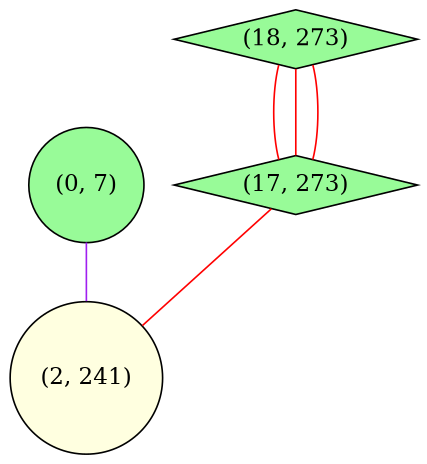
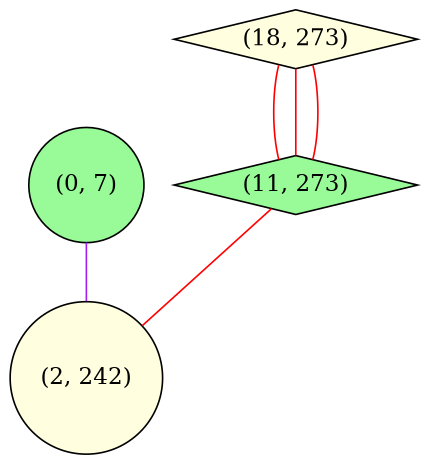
  graph {
    node [fillcolor=palegreen shape=diamond style=filled]
    edge [color=red weight=1]
-   "(17, 273)"
-   "(18, 273)"
+   "(17, 273)" [label="(11, 273)"]
+   "(18, 273)" [fillcolor=lightyellow]
    n3 [label="(0, 7)" shape=circle]
-   "(2, 241)" [fillcolor=lightyellow shape=circle]
+   "(2, 241)" [fillcolor=lightyellow shape=circle label="(2, 242)"]
    "(17, 273)" -- "(2, 241)"
    "(18, 273)" -- "(17, 273)"
    "(18, 273)" -- "(17, 273)"
    "(18, 273)" -- "(17, 273)"
    n3 -- "(2, 241)" [color=purple weight=4]
  }
